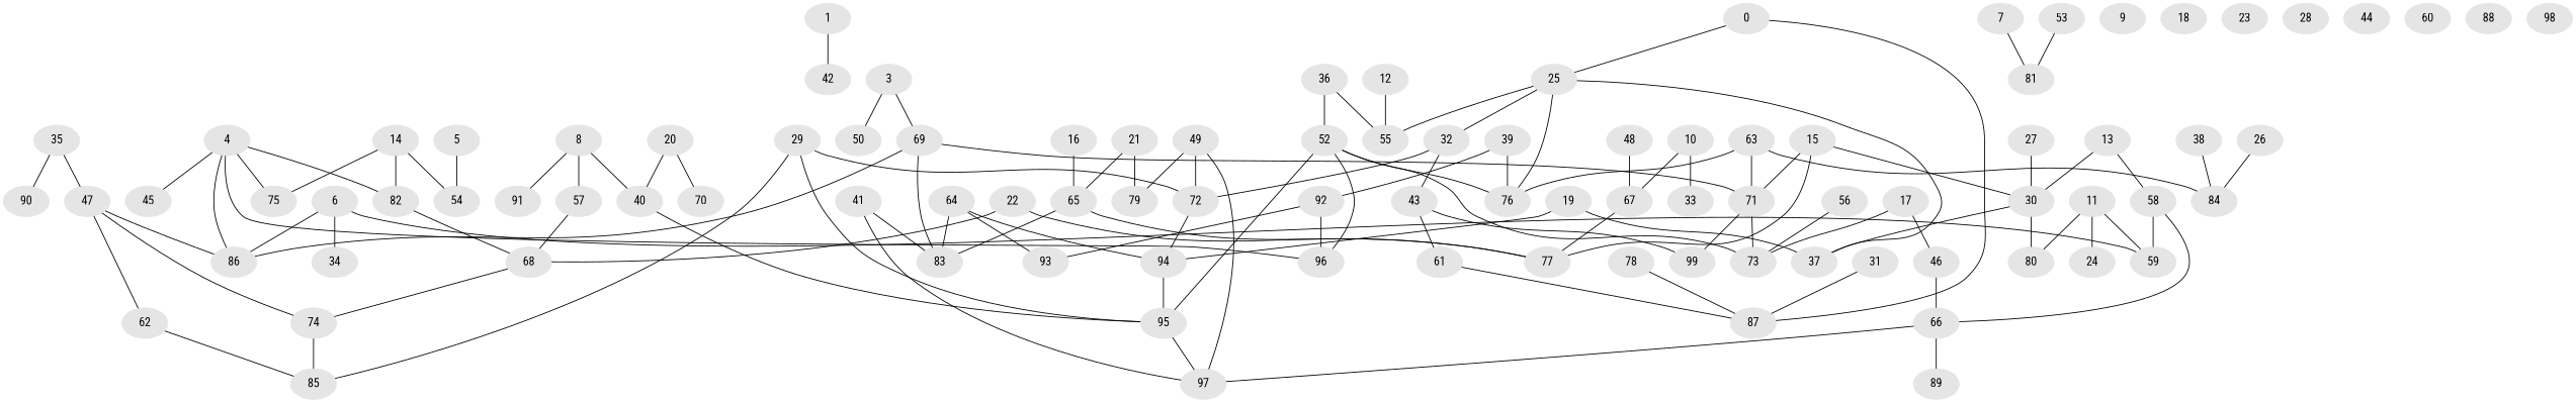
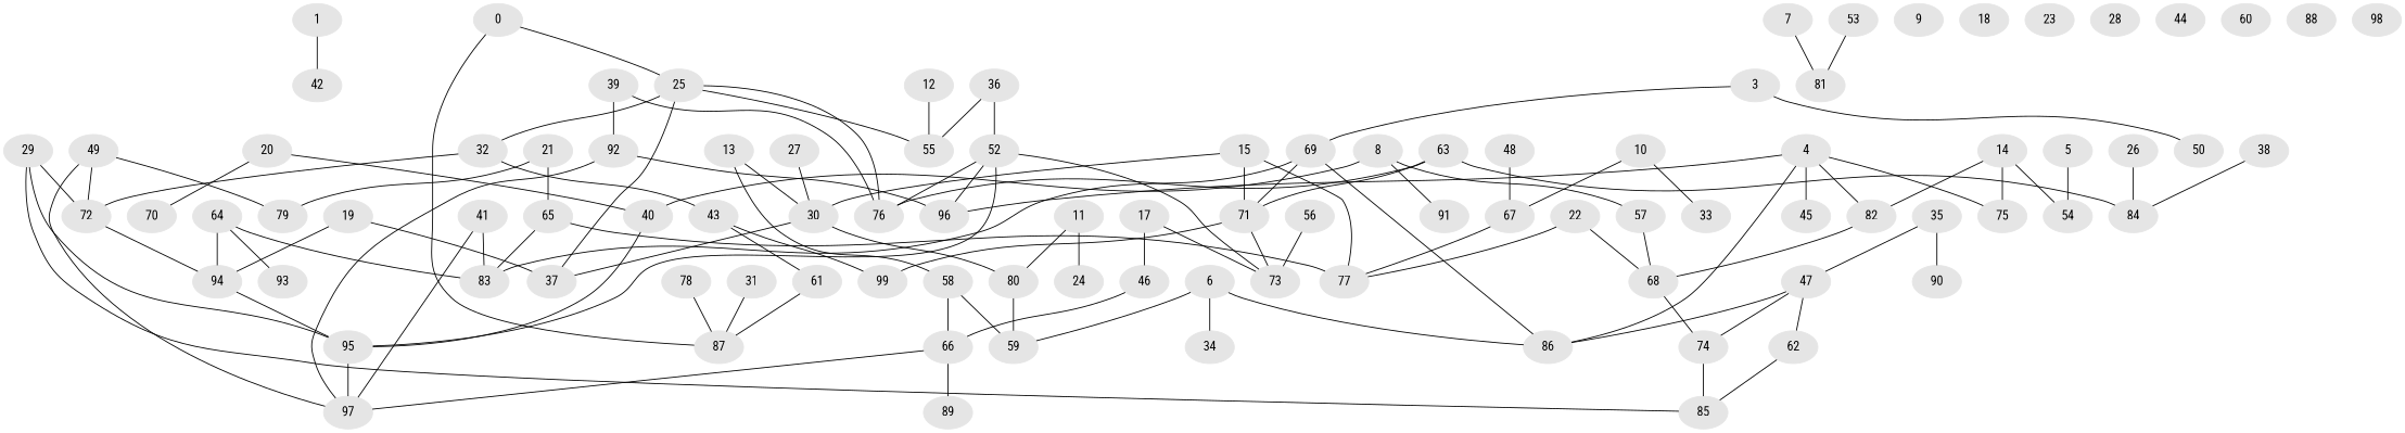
  graph {
    fontname="Roboto Condensed"
    node [color=gray90 fontname="Roboto Condensed" style=filled]
    edge [fontname="Roboto Condensed"]
    1
    42
    n3 [label=0]
    25
    87
    55
    37
    32
    76
    3
    50
    69
    86
    71
    83
    4
    45
    82
    96
    75
    68
    5
    54
    6
    34
    59
    7
    81
    8
    40
    57
    91
    95
    9
    10
    33
    67
    77
    11
    24
    80
    12
    13
    30
    58
    66
    14
    15
    73
    99
-   16
    65
    17
    46
    18
    19
    94
    20
    70
    21
    79
    22
    74
    23
    72
    43
    26
    84
    27
    28
    29
    85
    97
    31
    61
    35
    47
    90
    62
    36
    52
    38
    39
    92
    41
    44
    89
    48
    49
    53
    56
    60
    63
    64
    93
    78
    88
    98
    1 -- 42
    n3 -- 25
    n3 -- 87
    25 -- 55
    25 -- 37
    25 -- 32
    25 -- 76
    32 -- 72
    32 -- 43
    3 -- 50
    3 -- 69
    69 -- 86
    69 -- 71
    69 -- 83
    71 -- 73
    71 -- 99
    4 -- 86
    4 -- 45
    4 -- 82
    4 -- 96
    4 -- 75
    82 -- 68
    68 -- 74
    5 -- 54
    6 -- 86
    6 -- 34
    6 -- 59
    7 -- 81
    8 -- 40
    8 -- 57
    8 -- 91
    40 -- 95
    57 -- 68
    95 -- 97
    10 -- 33
    10 -- 67
    67 -- 77
-   11 -- 59
+   80 -- 59
    11 -- 24
    11 -- 80
    12 -- 55
    13 -- 30
    13 -- 58
    30 -- 37
    30 -- 80
    58 -- 59
    58 -- 66
    66 -- 97
    66 -- 89
    14 -- 82
    14 -- 75
    14 -- 54
    15 -- 71
    15 -- 77
    15 -- 30
-   16 -- 65
    65 -- 83
    65 -- 77
    17 -- 73
    17 -- 46
    46 -- 66
    19 -- 37
    19 -- 94
    94 -- 95
    20 -- 40
    20 -- 70
    21 -- 65
    21 -- 79
    22 -- 68
    22 -- 77
    74 -- 85
    72 -- 94
    43 -- 99
    43 -- 61
    26 -- 84
    27 -- 30
    29 -- 95
    29 -- 72
    29 -- 85
    31 -- 87
    61 -- 87
    35 -- 47
    35 -- 90
    47 -- 86
    47 -- 74
    47 -- 62
    62 -- 85
    36 -- 55
    36 -- 52
    52 -- 76
    52 -- 96
    52 -- 95
    52 -- 73
    38 -- 84
    39 -- 76
    39 -- 92
    92 -- 96
-   92 -- 93
+   92 -- 97
    41 -- 83
    41 -- 97
    48 -- 67
    49 -- 79
    49 -- 72
    49 -- 97
    53 -- 81
    56 -- 73
    63 -- 76
    63 -- 71
    63 -- 84
    64 -- 83
    64 -- 94
    64 -- 93
    78 -- 87
  }
